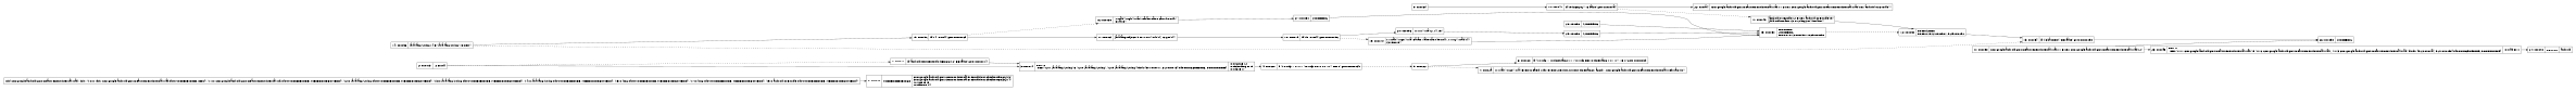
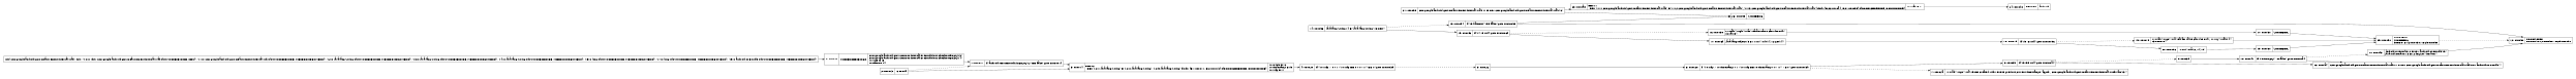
  digraph {
    rankdir=LR
    node [shape=record]
    n1 [label="{0\:\ 0x0000|MTH_ENTER_BLOCK\l|com.google.android.gms.common.internal.Preconditions.checkNotEmpty(r3)\lcom.google.android.gms.common.internal.Preconditions.checkNotEmpty(r4)\lr0.zzce = r3\lr0.name = r4\l}"]
    n2 [label="{1\:\ 0x0011|if (android.text.TextUtils.isEmpty(r2) == false) goto L_0x0014\l}"]
    n3 [label="{3\:\ 0x0014|PHI: r2 \l  PHI: (r2v1 java.lang.String) = (r2v0 java.lang.String), (r2v9 java.lang.String) binds: [B:1:0x0011, B:2:0x0013] A[DONT_GENERATE, DONT_INLINE]\l|r0.origin = r2\lr0.timestamp = r5\lr0.zzfp = r7\l}"]
    n4 [label="{2\:\ 0x0013|r2 = null\l}"]
    n5 [label="{4\:\ 0x0020|if ((r0.zzfp \> 0 ? 1 : (r0.zzfp == 0 ? 0 : \-1)) == 0) goto L_0x003b\l}"]
    n6 [label="{5\:\ 0x0022}"]
    n7 [label="{6\:\ 0x0028|if ((r0.zzfp \> r0.timestamp ? 1 : (r0.zzfp == r0.timestamp ? 0 : \-1)) \<= 0) goto L_0x003b\l}"]
+   n8 [label="{8\:\ 0x003b|if (r9 == null) goto L_0x00a4\l}"]
    n9 [label="{9\:\ 0x003d}"]
    n10 [label="{22\:\ 0x00a4|com.google.android.gms.measurement.internal.zzah r1 = new com.google.android.gms.measurement.internal.zzah(new android.os.Bundle())\l}"]
    n11 [label="{7\:\ 0x002a|r1.zzab().zzgn().zza(\"Event created with reverse previous\/current timestamps. appId\", com.google.android.gms.measurement.internal.zzef.zzam(r3))\l}"]
    n12 [label="{10\:\ 0x0041|if (r9.isEmpty() != false) goto L_0x00a4\l}"]
    n13 [label="{11\:\ 0x0043|android.os.Bundle r2 = new android.os.Bundle(r9)\ljava.util.Iterator r3 = r2.keySet().iterator()\l}"]
    n14 [label="{12\:\ 0x0050|LOOP_START\lLOOP:0: B:12:0x0050\-\>B:25:0x0050\l}"]
    n15 [label="{13\:\ 0x0054|if (r3.hasNext() == false) goto L_0x009e\l}"]
    n16 [label="{26\:\ 0x009e|SYNTHETIC\l}"]
    n17 [label="{14\:\ 0x0056|java.lang.String r4 = (java.lang.String) r3.next()\l}"]
    n18 [label="{15\:\ 0x005c|if (r4 != null) goto L_0x006f\l}"]
    n19 [label="{16\:\ 0x005e|r1.zzab().zzgk().zzao(\"Param name can't be null\")\lr3.value()\l}"]
    n20 [label="{17\:\ 0x006f|java.lang.Object r5 = r1.zzz().zzb(r4, r2.get(r4))\l}"]
    n21 [label="{27\:\ 0x0050|SYNTHETIC\l}"]
    n22 [label="{18\:\ 0x007b|if (r5 != null) goto L_0x0096\l}"]
    n23 [label="{25\:\ 0x0050|LOOP_END\lSYNTHETIC\lLOOP:0: B:12:0x0050\-\>B:25:0x0050\l}"]
    n24 [label="{19\:\ 0x007d|r1.zzab().zzgn().zza(\"Param value can't be null\", r1.zzy().zzak(r4))\lr3.remove()\l}"]
    n25 [label="{20\:\ 0x0096|r1.zzz().zza(r2, r4, r5)\l}"]
    n26 [label="{29\:\ 0x0050|SYNTHETIC\l}"]
-   n27 [label="{28\:\ 0x0050|SYNTHETIC\l}"]
    n28 [label="{21\:\ 0x009e|com.google.android.gms.measurement.internal.zzah r1 = new com.google.android.gms.measurement.internal.zzah(r2)\l}"]
    n29 [label="{23\:\ 0x00ae|PHI: r1 \l  PHI: (r1v1 com.google.android.gms.measurement.internal.zzah) = (r1v2 com.google.android.gms.measurement.internal.zzah), (r1v3 com.google.android.gms.measurement.internal.zzah) binds: [B:22:0x00a4, B:21:0x009e] A[DONT_GENERATE, DONT_INLINE]\l|r0.zzab = r1\l}"]
    n30 [label="{24\:\ 0x00b0|RETURN\l|android\l}"]
    n31 [label="{void com.google.android.gms.measurement.internal.zzaf.\<init\>((r0v0 'this' com.google.android.gms.measurement.internal.zzaf A[IMMUTABLE_TYPE, THIS]), (r1v0 com.google.android.gms.measurement.internal.zzfj A[IMMUTABLE_TYPE, METHOD_ARGUMENT]), (r2v0 java.lang.String A[IMMUTABLE_TYPE, METHOD_ARGUMENT]), (r3v0 java.lang.String A[IMMUTABLE_TYPE, METHOD_ARGUMENT]), (r4v0 java.lang.String A[IMMUTABLE_TYPE, METHOD_ARGUMENT]), (r5v0 long A[IMMUTABLE_TYPE, METHOD_ARGUMENT]), (r7v0 long A[IMMUTABLE_TYPE, METHOD_ARGUMENT]), (r9v0 android.os.Bundle A[IMMUTABLE_TYPE, METHOD_ARGUMENT])) }"]
+   n1 -> n2
    n2 -> n3
    n3 -> n5
    n4 -> n2 [style=dashed]
    n4 -> n3
    n5 -> n6 [style=dashed]
    n6 -> n7
-   n6 -> n11 [style=dashed]
+   n7 -> n8
+   n7 -> n11 [style=dashed]
+   n8 -> n9 [style=dashed]
+   n8 -> n10
    n9 -> n12
    n12 -> n10
    n12 -> n13 [style=dashed]
    n13 -> n14
-   n14 -> n15
+   n15 -> n14
    n15 -> n16
    n17 -> n15 [style=dashed]
    n17 -> n18
    n18 -> n19 [style=dashed]
    n18 -> n20
    n19 -> n21
    n20 -> n22
    n21 -> n23
    n22 -> n24 [style=dashed]
    n22 -> n25
    n23 -> n14 [style=dashed]
    n24 -> n23
    n25 -> n26
    n26 -> n23
-   n27 -> n23
    n28 -> n16
    n28 -> n29
    n29 -> n30
    n31 -> n1
  }
